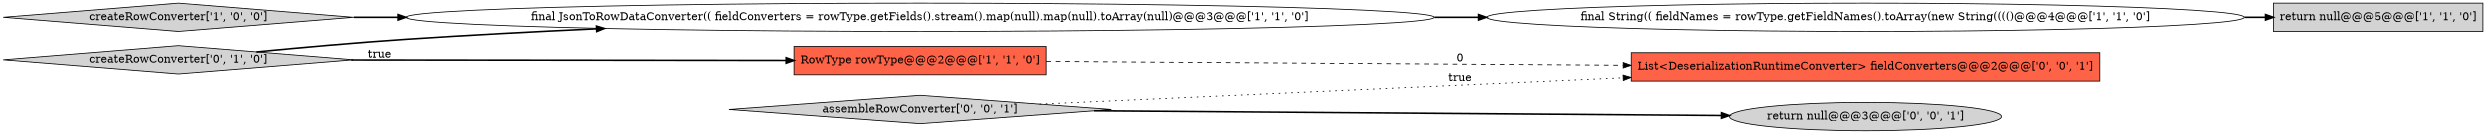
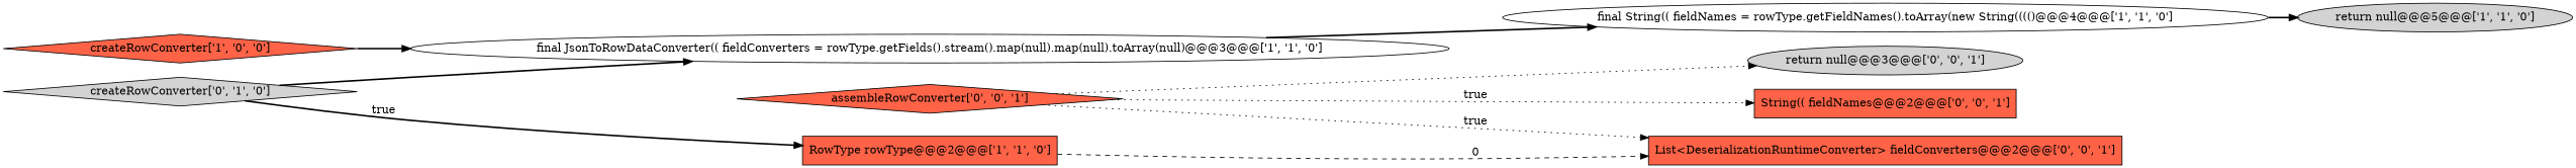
  digraph {
    rankdir=LR
    node [fillcolor=lightgray shape=ellipse style=filled]
    edge [style=bold]
+   n1 [fillcolor=tomato label="String(( fieldNames@@@2@@@['0', '0', '1']" shape=box]
    n2 [fillcolor=white label="final String(( fieldNames = rowType.getFieldNames().toArray(new String(((()@@@4@@@['1', '1', '0']"]
-   n3 [label="return null@@@5@@@['1', '1', '0']" shape=box]
+   n3 [label="return null@@@5@@@['1', '1', '0']"]
    n4 [fillcolor=white label="final JsonToRowDataConverter(( fieldConverters = rowType.getFields().stream().map(null).map(null).toArray(null)@@@3@@@['1', '1', '0']"]
    n5 [fillcolor=tomato label="RowType rowType@@@2@@@['1', '1', '0']" shape=box]
    n6 [fillcolor=tomato label="List<DeserializationRuntimeConverter> fieldConverters@@@2@@@['0', '0', '1']" shape=box]
-   n7 [label="createRowConverter['1', '0', '0']" shape=diamond]
-   n8 [label="assembleRowConverter['0', '0', '1']" shape=diamond]
+   n7 [fillcolor=tomato label="createRowConverter['1', '0', '0']" shape=diamond]
+   n8 [fillcolor=tomato label="assembleRowConverter['0', '0', '1']" shape=diamond]
    n9 [label="return null@@@3@@@['0', '0', '1']"]
    n10 [label="createRowConverter['0', '1', '0']" shape=diamond]
    n2 -> n3
    n4 -> n2
    n5 -> n6 [label=0 style=dashed]
    n7 -> n4
+   n8 -> n1 [label=true style=dotted]
    n8 -> n6 [label=true style=dotted]
-   n8 -> n9
+   n8 -> n9 [style=dotted]
    n10 -> n4
    n10 -> n5 [label=true]
  }
